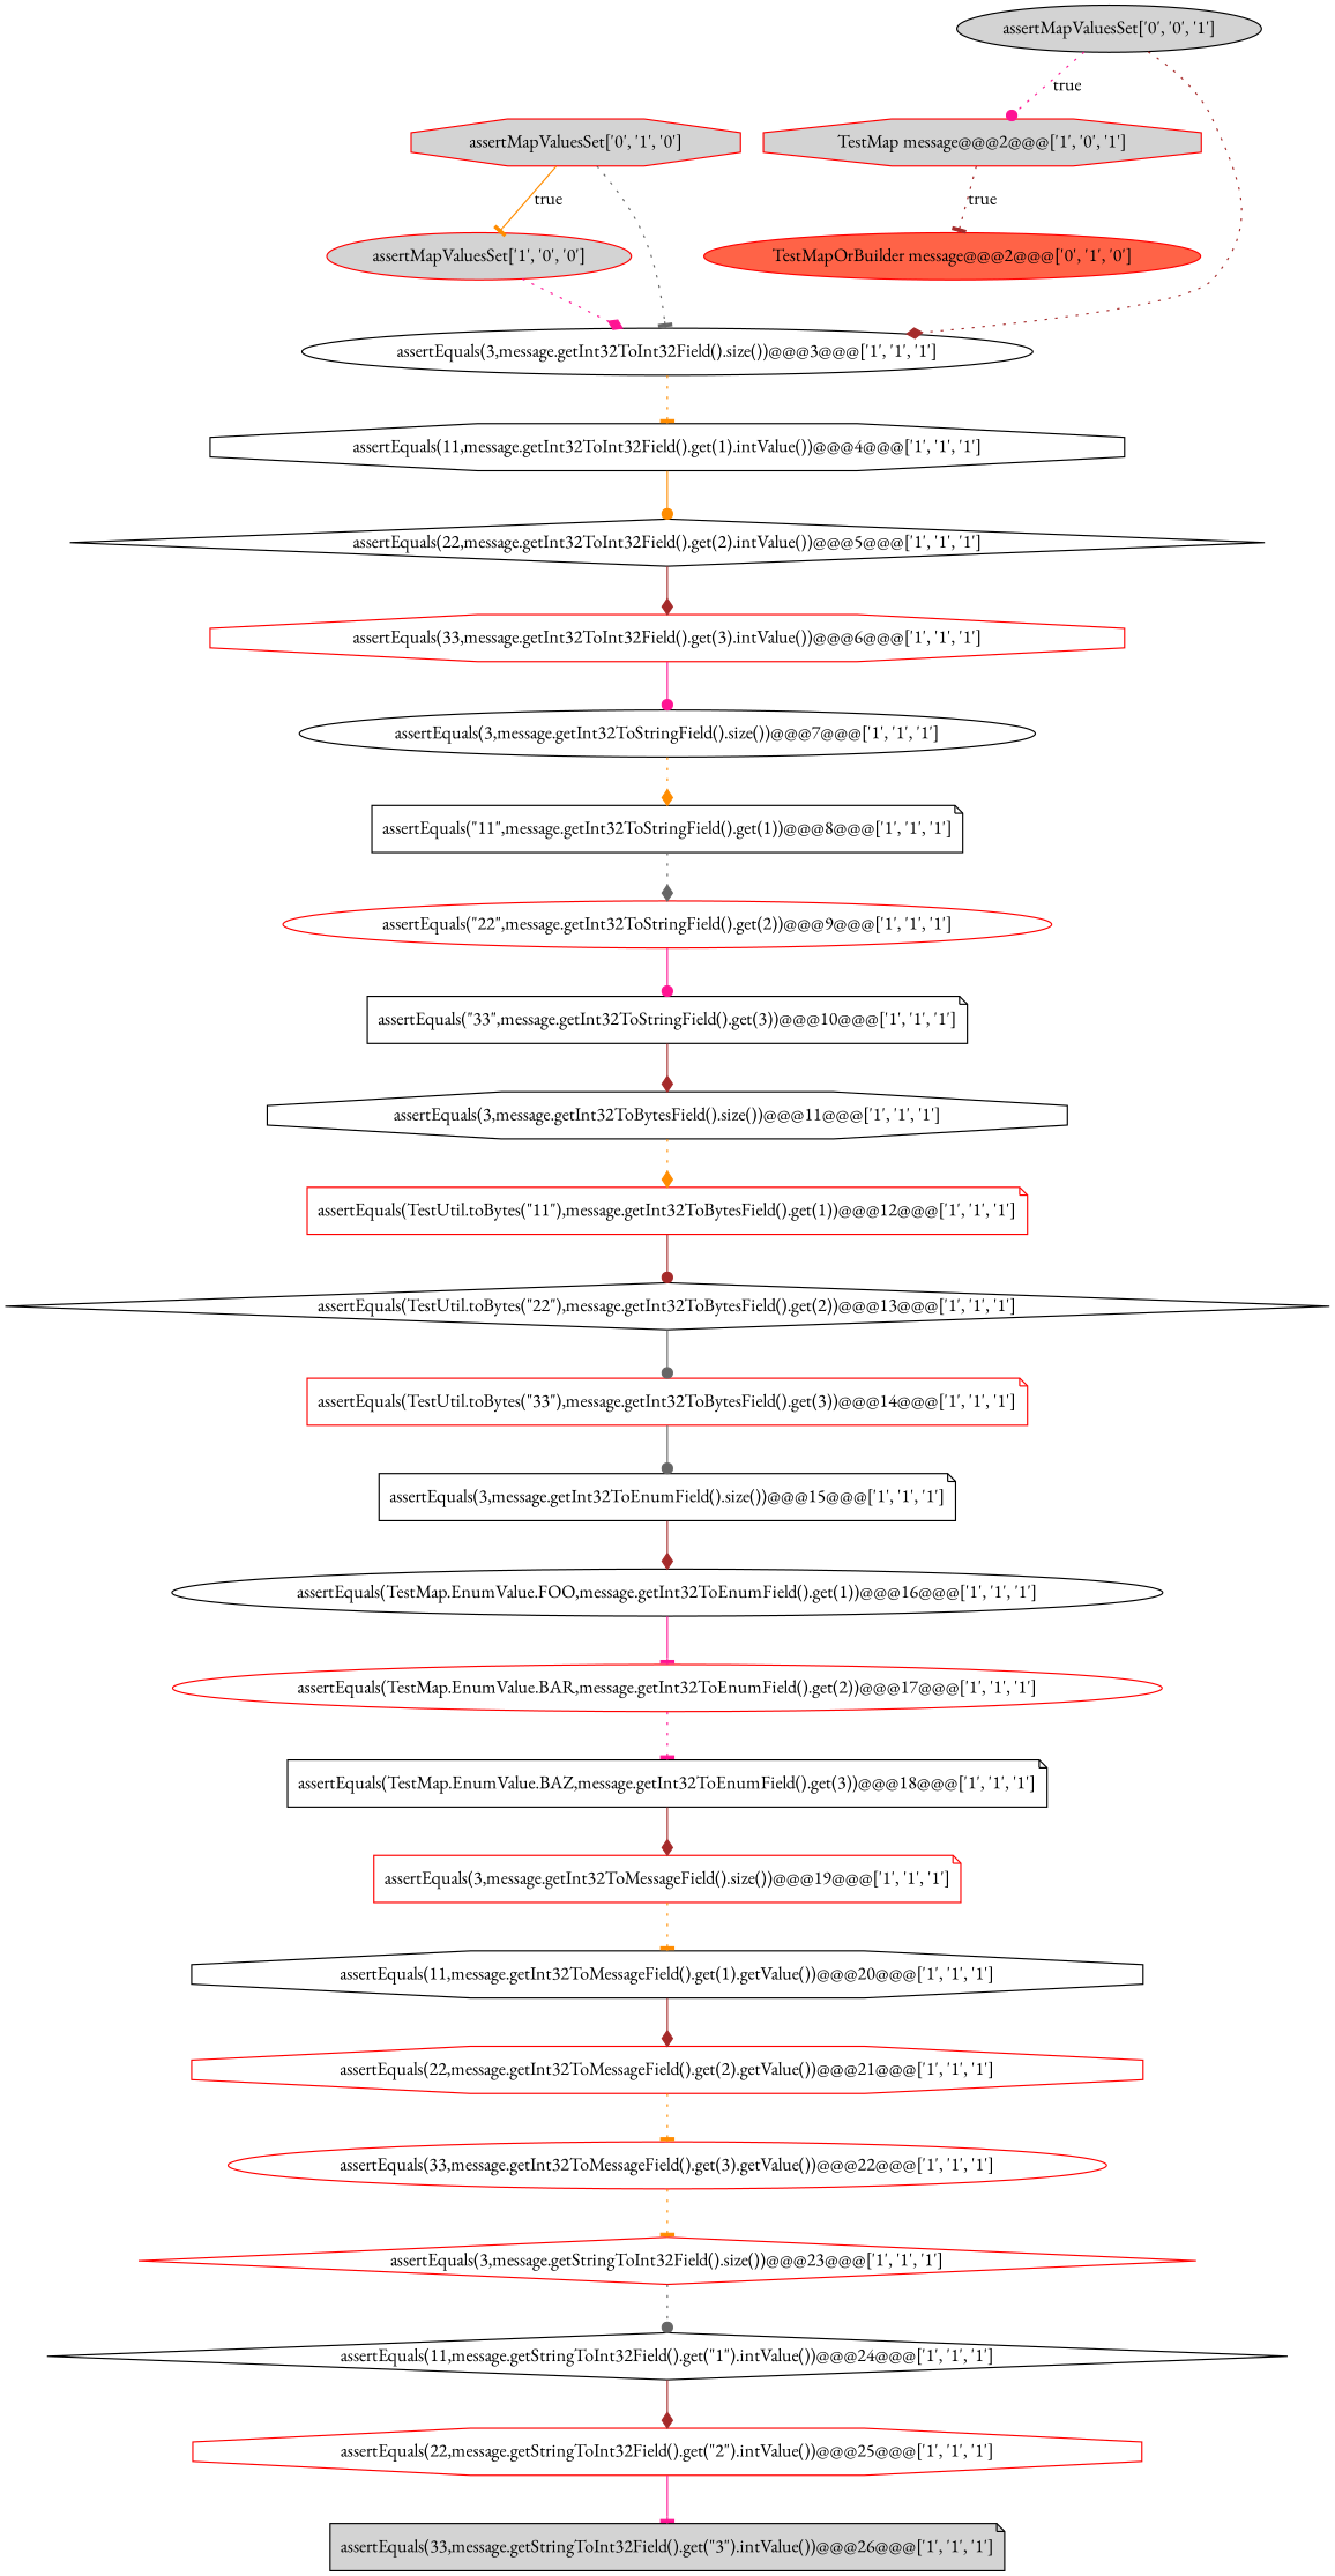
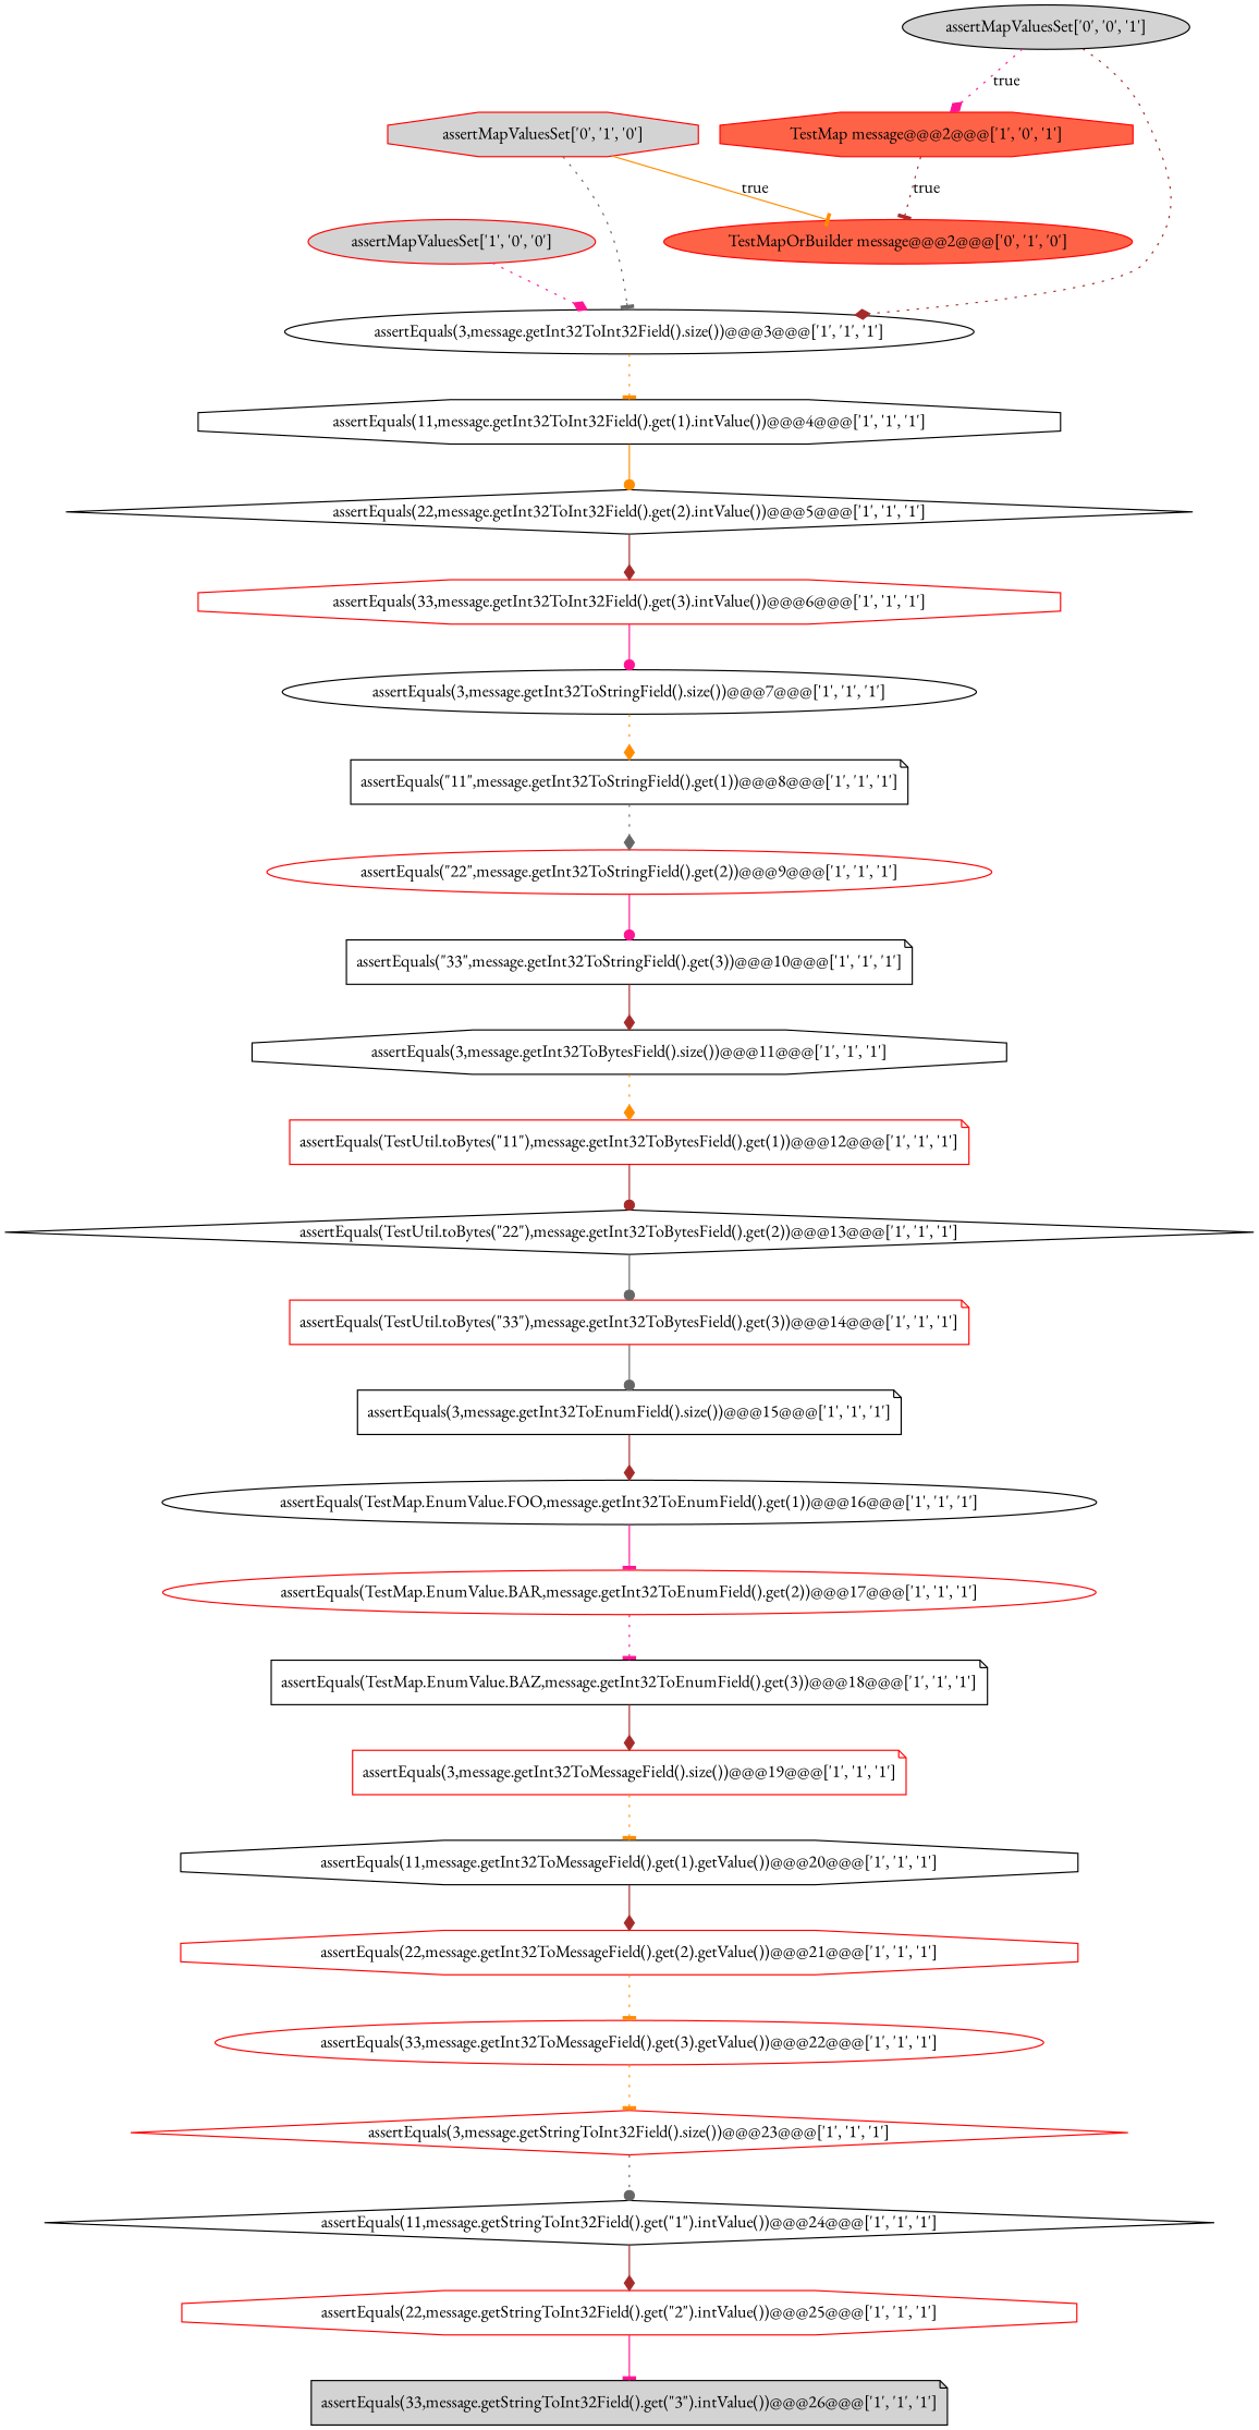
  digraph {
    fontname="EB Garamond"
    node [color=black fillcolor=white fontname="EB Garamond" shape=ellipse style=filled]
    edge [arrowhead=diamond color=brown fontname="EB Garamond" style=solid]
    n1 [label="assertEquals(TestMap.EnumValue.FOO,message.getInt32ToEnumField().get(1))@@@16@@@['1', '1', '1']"]
    n2 [color=red label="assertEquals(TestMap.EnumValue.BAR,message.getInt32ToEnumField().get(2))@@@17@@@['1', '1', '1']"]
    n3 [label="assertEquals(TestMap.EnumValue.BAZ,message.getInt32ToEnumField().get(3))@@@18@@@['1', '1', '1']" shape=note]
    n4 [color=red label="assertEquals(TestUtil.toBytes(\"33\"),message.getInt32ToBytesField().get(3))@@@14@@@['1', '1', '1']" shape=note]
    n5 [label="assertEquals(3,message.getInt32ToEnumField().size())@@@15@@@['1', '1', '1']" shape=note]
    n6 [label="assertEquals(TestUtil.toBytes(\"22\"),message.getInt32ToBytesField().get(2))@@@13@@@['1', '1', '1']" shape=diamond]
    n7 [color=red label="assertEquals(TestUtil.toBytes(\"11\"),message.getInt32ToBytesField().get(1))@@@12@@@['1', '1', '1']" shape=note]
    n8 [label="assertEquals(3,message.getInt32ToStringField().size())@@@7@@@['1', '1', '1']"]
    n9 [label="assertEquals(\"11\",message.getInt32ToStringField().get(1))@@@8@@@['1', '1', '1']" shape=note]
    n10 [color=red label="assertEquals(\"22\",message.getInt32ToStringField().get(2))@@@9@@@['1', '1', '1']"]
    n11 [label="assertEquals(11,message.getInt32ToInt32Field().get(1).intValue())@@@4@@@['1', '1', '1']" shape=octagon]
    n12 [label="assertEquals(22,message.getInt32ToInt32Field().get(2).intValue())@@@5@@@['1', '1', '1']" shape=diamond]
    n13 [color=red label="assertEquals(33,message.getInt32ToInt32Field().get(3).intValue())@@@6@@@['1', '1', '1']" shape=octagon]
    n14 [color=red label="assertEquals(3,message.getInt32ToMessageField().size())@@@19@@@['1', '1', '1']" shape=note]
    n15 [label="assertEquals(11,message.getInt32ToMessageField().get(1).getValue())@@@20@@@['1', '1', '1']" shape=octagon]
    n16 [label="assertEquals(\"33\",message.getInt32ToStringField().get(3))@@@10@@@['1', '1', '1']" shape=note]
    n17 [color=red fillcolor=lightgray label="assertMapValuesSet['1', '0', '0']"]
    n18 [label="assertEquals(3,message.getInt32ToInt32Field().size())@@@3@@@['1', '1', '1']"]
-   n19 [color=red fillcolor=lightgray label="TestMap message@@@2@@@['1', '0', '1']" shape=octagon]
+   n19 [color=red fillcolor=tomato label="TestMap message@@@2@@@['1', '0', '1']" shape=octagon]
    n20 [color=red fillcolor=tomato label="TestMapOrBuilder message@@@2@@@['0', '1', '0']"]
    n21 [label="assertEquals(3,message.getInt32ToBytesField().size())@@@11@@@['1', '1', '1']" shape=octagon]
    n22 [color=red label="assertEquals(22,message.getInt32ToMessageField().get(2).getValue())@@@21@@@['1', '1', '1']" shape=octagon]
    n23 [color=red label="assertEquals(33,message.getInt32ToMessageField().get(3).getValue())@@@22@@@['1', '1', '1']"]
    n24 [color=red label="assertEquals(3,message.getStringToInt32Field().size())@@@23@@@['1', '1', '1']" shape=diamond]
    n25 [color=red label="assertEquals(22,message.getStringToInt32Field().get(\"2\").intValue())@@@25@@@['1', '1', '1']" shape=octagon]
    n26 [fillcolor=lightgray label="assertEquals(33,message.getStringToInt32Field().get(\"3\").intValue())@@@26@@@['1', '1', '1']" shape=note]
    n27 [label="assertEquals(11,message.getStringToInt32Field().get(\"1\").intValue())@@@24@@@['1', '1', '1']" shape=diamond]
    n28 [fillcolor=lightgray label="assertMapValuesSet['0', '0', '1']"]
    n29 [color=red fillcolor=lightgray label="assertMapValuesSet['0', '1', '0']" shape=octagon]
    n1 -> n2 [arrowhead=tee color=deeppink]
    n2 -> n3 [arrowhead=tee color=deeppink style=dotted]
    n3 -> n14
    n4 -> n5 [arrowhead=dot color=gray40]
    n5 -> n1
    n6 -> n4 [arrowhead=dot color=gray40]
    n7 -> n6 [arrowhead=dot]
    n8 -> n9 [color=darkorange style=dotted]
    n9 -> n10 [color=gray40 style=dotted]
    n10 -> n16 [arrowhead=dot color=deeppink]
    n11 -> n12 [arrowhead=dot color=darkorange]
    n12 -> n13
    n13 -> n8 [arrowhead=dot color=deeppink]
    n14 -> n15 [arrowhead=tee color=darkorange style=dotted]
    n15 -> n22
    n16 -> n21
    n17 -> n18 [color=deeppink style=dotted]
    n18 -> n11 [arrowhead=tee color=darkorange style=dotted]
    n19 -> n20 [arrowhead=tee label=true style=dotted]
    n21 -> n7 [color=darkorange style=dotted]
    n22 -> n23 [arrowhead=tee color=darkorange style=dotted]
    n23 -> n24 [arrowhead=tee color=darkorange style=dotted]
    n24 -> n27 [arrowhead=dot color=gray40 style=dotted]
    n25 -> n26 [arrowhead=tee color=deeppink]
    n27 -> n25
    n28 -> n18 [style=dotted]
-   n28 -> n19 [arrowhead=dot color=deeppink label=true style=dotted]
+   n28 -> n19 [color=deeppink label=true style=dotted]
    n29 -> n18 [arrowhead=tee color=gray40 style=dotted]
-   n29 -> n17 [arrowhead=tee color=darkorange label=true]
+   n29 -> n20 [arrowhead=tee color=darkorange label=true]
  }
